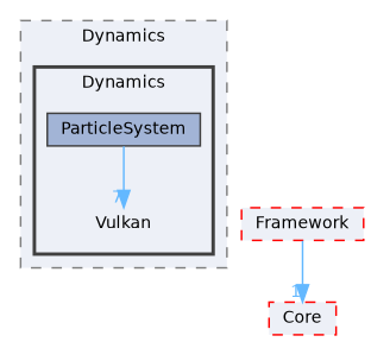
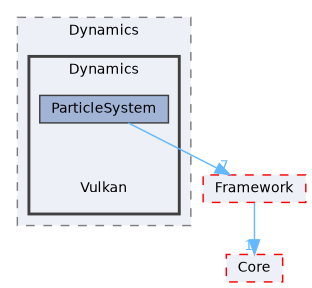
  digraph {
    compound=true
    node [fontname=Helvetica fontsize=10 shape=box color=red fillcolor="#edf0f7" style="filled,dashed"]
    edge [color=steelblue1 fontcolor=steelblue1 fontname=Helvetica fontsize=10 labeldistance=1.5 labelfontname=Helvetica labelfontsize=10]
    n1 [height=0.2 label=Vulkan shape=plaintext width=0.4 color="" fillcolor="" style=""]
    n2 [color=grey25 fillcolor="#a2b4d6" height=0.2 label=ParticleSystem style=filled width=0.4]
    n3 [height=0.2 label=Framework width=0.4]
    n4 [height=0.2 label=Core width=0.4]
    subgraph cluster_1 {
      bgcolor="#edf0f7"
      fontname=Helvetica
      fontsize=10
      label=Dynamics
      pencolor=grey50
      style="filled,dashed"
      subgraph cluster_2 {
        bgcolor="#edf0f7"
        fontname=Helvetica
        fontsize=10
        label=Dynamics
        pencolor=grey25
        style="filled,bold"
        n1
        n2
      }
    }
-   n2 -> n1 [headlabel=7]
+   n2 -> n3 [headlabel=7]
    n3 -> n4 [headlabel=1]
  }
